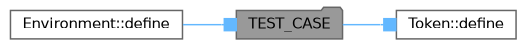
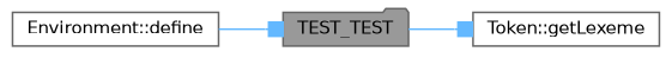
  digraph {
    rankdir=LR
    node [color=grey40 fillcolor=white fontname=Helvetica fontsize=10 shape=box style=filled]
    edge [arrowhead=box color=steelblue1 fontname=Helvetica fontsize=10 labelfontname=Helvetica labelfontsize=10 style=solid]
-   n1 [color=gray40 fillcolor=grey60 fontcolor=black height=0.2 label=TEST_CASE shape=folder width=0.4]
-   n2 [height=0.2 label="Token::define" width=0.4]
+   n1 [color=gray40 fillcolor=grey60 fontcolor=black height=0.2 label=TEST_TEST shape=folder width=0.4]
+   n2 [height=0.2 label="Token::getLexeme" width=0.4]
    n3 [height=0.2 label="Environment::define" width=0.4]
    n1 -> n2
    n3 -> n1
  }
